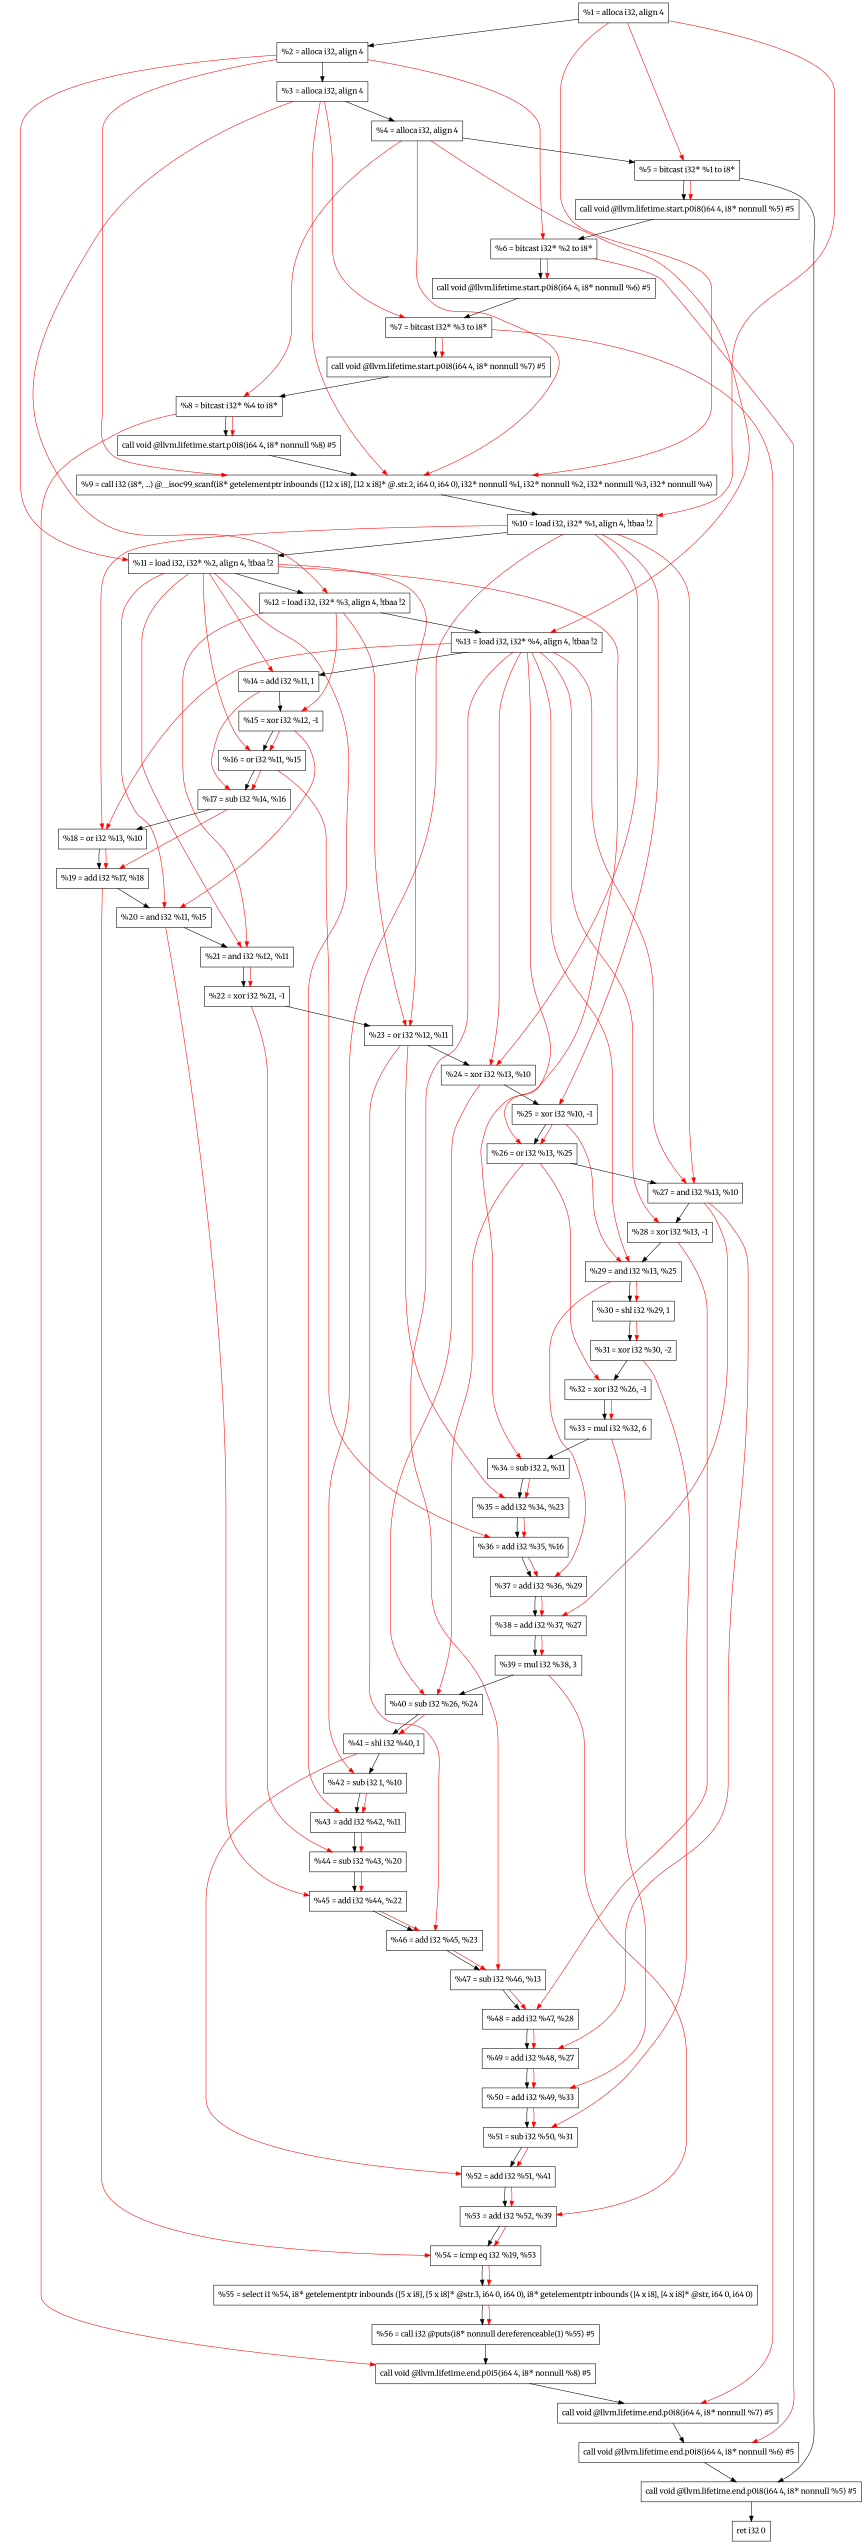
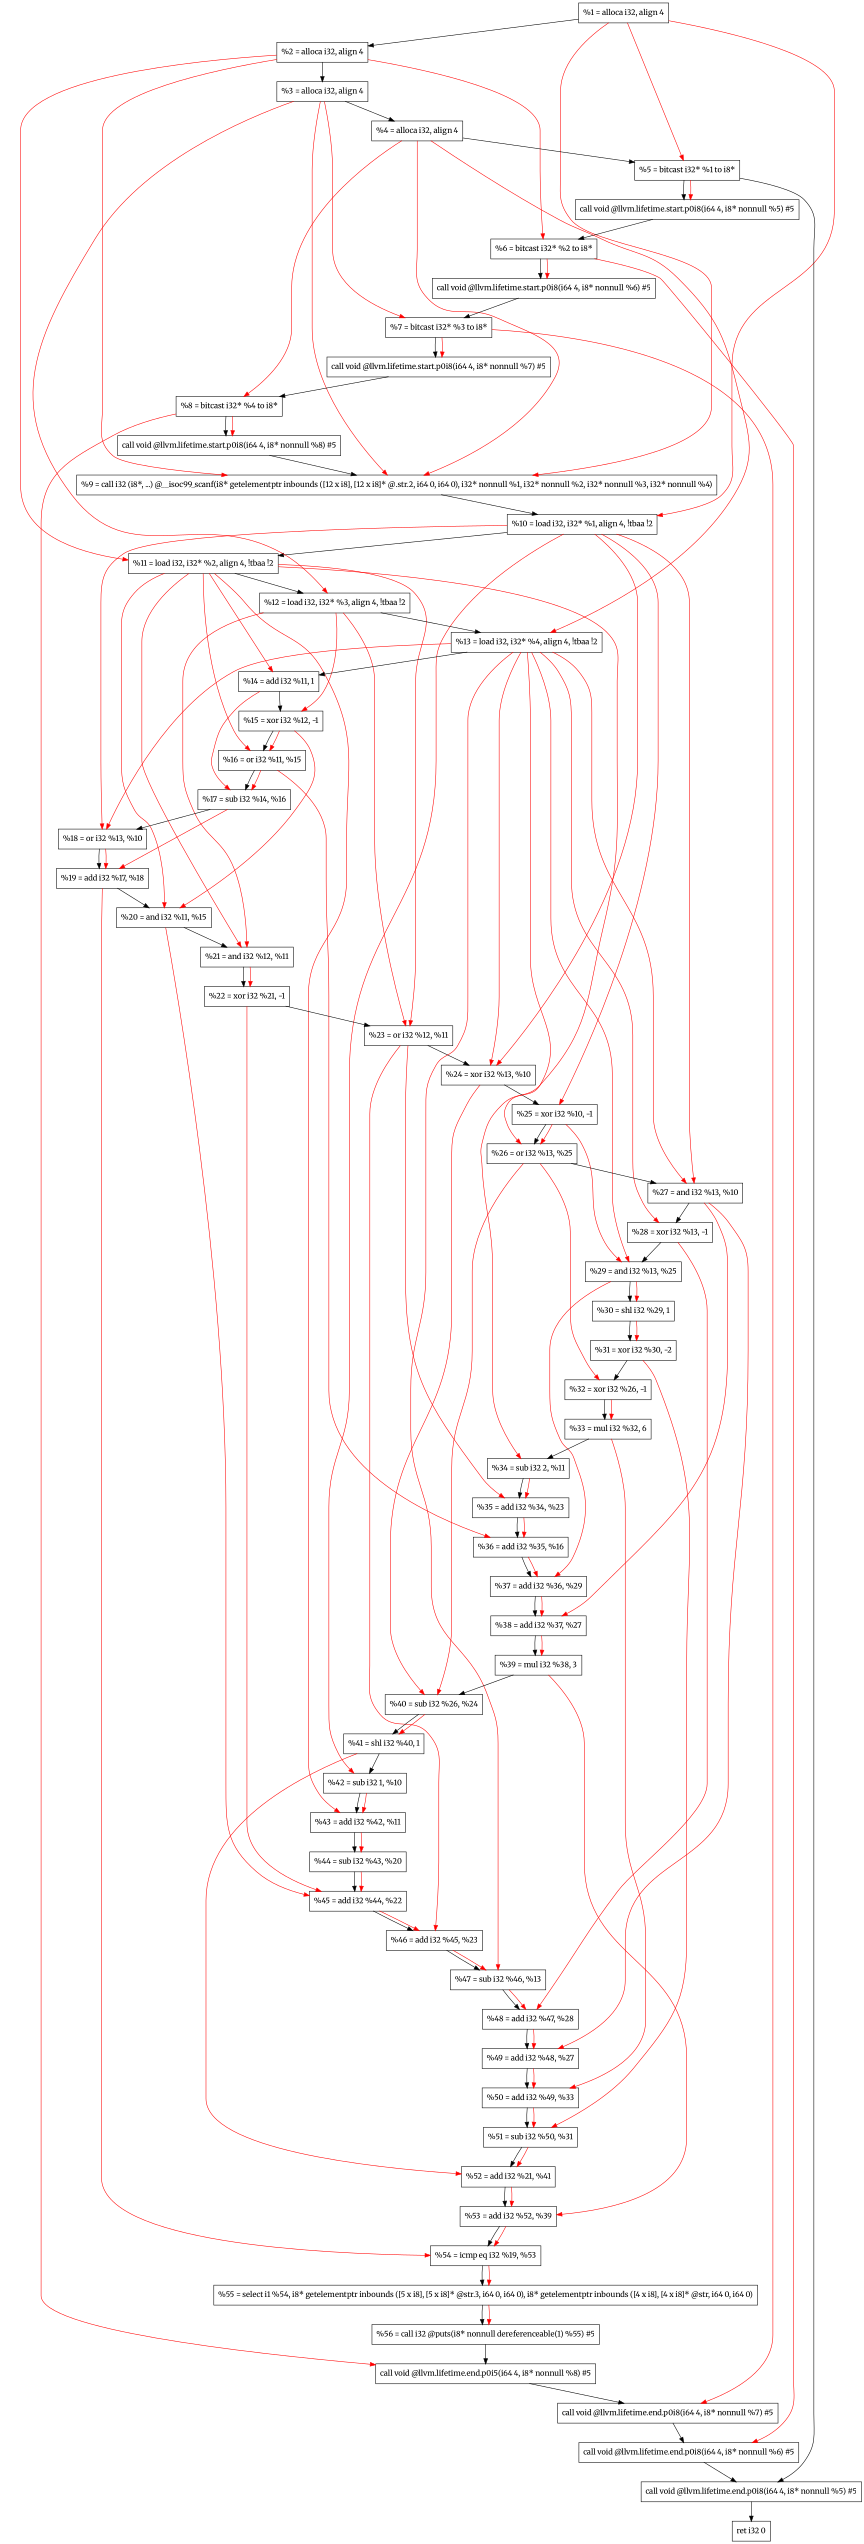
  digraph {
    fontname=Merriweather
    node [fontname=Merriweather shape=record]
    edge [fontname=Merriweather color=red]
    n1 [label="  %1 = alloca i32, align 4"]
    n2 [label="  %2 = alloca i32, align 4"]
    n3 [label="  %5 = bitcast i32* %1 to i8*"]
    n4 [label="  %9 = call i32 (i8*, ...) @__isoc99_scanf(i8* getelementptr inbounds ([12 x i8], [12 x i8]* @.str.2, i64 0, i64 0), i32* nonnull %1, i32* nonnull %2, i32* nonnull %3, i32* nonnull %4)"]
    n5 [label="  %10 = load i32, i32* %1, align 4, !tbaa !2"]
    n6 [label="  %3 = alloca i32, align 4"]
    n7 [label="  %6 = bitcast i32* %2 to i8*"]
    n8 [label="  %11 = load i32, i32* %2, align 4, !tbaa !2"]
    n9 [label="  call void @llvm.lifetime.start.p0i8(i64 4, i8* nonnull %5) #5"]
    n10 [label="  call void @llvm.lifetime.end.p0i8(i64 4, i8* nonnull %5) #5"]
    n11 [label="  %18 = or i32 %13, %10"]
    n12 [label="  %24 = xor i32 %13, %10"]
    n13 [label="  %25 = xor i32 %10, -1"]
    n14 [label="  %27 = and i32 %13, %10"]
    n15 [label="  %42 = sub i32 1, %10"]
    n16 [label="  %4 = alloca i32, align 4"]
    n17 [label="  %7 = bitcast i32* %3 to i8*"]
    n18 [label="  %12 = load i32, i32* %3, align 4, !tbaa !2"]
    n19 [label="  call void @llvm.lifetime.start.p0i8(i64 4, i8* nonnull %6) #5"]
    n20 [label="  call void @llvm.lifetime.end.p0i8(i64 4, i8* nonnull %6) #5"]
    n21 [label="  %14 = add i32 %11, 1"]
    n22 [label="  %16 = or i32 %11, %15"]
    n23 [label="  %20 = and i32 %11, %15"]
    n24 [label="  %21 = and i32 %12, %11"]
    n25 [label="  %23 = or i32 %12, %11"]
    n26 [label="  %34 = sub i32 2, %11"]
    n27 [label="  %43 = add i32 %42, %11"]
    n28 [label="  %8 = bitcast i32* %4 to i8*"]
    n29 [label="  %13 = load i32, i32* %4, align 4, !tbaa !2"]
    n30 [label="  call void @llvm.lifetime.start.p0i8(i64 4, i8* nonnull %7) #5"]
    n31 [label="  call void @llvm.lifetime.end.p0i8(i64 4, i8* nonnull %7) #5"]
    n32 [label="  %15 = xor i32 %12, -1"]
    n33 [label="  call void @llvm.lifetime.start.p0i8(i64 4, i8* nonnull %8) #5"]
    n34 [label="call void @llvm.lifetime.end.p0i5(i64 4, i8* nonnull %8) #5"]
    n35 [label="  %26 = or i32 %13, %25"]
    n36 [label="  %28 = xor i32 %13, -1"]
    n37 [label="  %29 = and i32 %13, %25"]
    n38 [label="  %47 = sub i32 %46, %13"]
    n39 [label="  ret i32 0"]
    n40 [label="  %19 = add i32 %17, %18"]
    n41 [label="  %40 = sub i32 %26, %24"]
    n42 [label="  %38 = add i32 %37, %27"]
    n43 [label="  %49 = add i32 %48, %27"]
    n44 [label="  %17 = sub i32 %14, %16"]
    n45 [label="  %36 = add i32 %35, %16"]
    n46 [label="  %45 = add i32 %44, %22"]
    n47 [label="  %22 = xor i32 %21, -1"]
    n48 [label="  %35 = add i32 %34, %23"]
    n49 [label="  %46 = add i32 %45, %23"]
    n50 [label="  %44 = sub i32 %43, %20"]
    n51 [label="  %32 = xor i32 %26, -1"]
    n52 [label="  %48 = add i32 %47, %28"]
    n53 [label="  %30 = shl i32 %29, 1"]
    n54 [label="  %37 = add i32 %36, %29"]
    n55 [label="  %54 = icmp eq i32 %19, %53"]
    n56 [label="  %55 = select i1 %54, i8* getelementptr inbounds ([5 x i8], [5 x i8]* @str.3, i64 0, i64 0), i8* getelementptr inbounds ([4 x i8], [4 x i8]* @str, i64 0, i64 0)"]
    n57 [label="  %41 = shl i32 %40, 1"]
    n58 [label="  %33 = mul i32 %32, 6"]
    n59 [label="  %39 = mul i32 %38, 3"]
    n60 [label="  %50 = add i32 %49, %33"]
    n61 [label="  %31 = xor i32 %30, -2"]
    n62 [label="  %51 = sub i32 %50, %31"]
-   n63 [label="  %52 = add i32 %51, %41"]
+   n63 [label="%52 = add i32 %21, %41"]
    n64 [label="  %53 = add i32 %52, %39"]
    n65 [label="  %56 = call i32 @puts(i8* nonnull dereferenceable(1) %55) #5"]
    n1 -> n2 [color=""]
    n1 -> n3
    n1 -> n4
    n1 -> n5
    n2 -> n4
    n2 -> n6 [color=""]
    n2 -> n7
    n2 -> n8
    n3 -> n9 [color=""]
    n3 -> n9
    n3 -> n10 [color=black]
    n4 -> n5 [color=""]
    n5 -> n8 [color=""]
    n5 -> n11
    n5 -> n12
    n5 -> n13
    n5 -> n14
    n5 -> n15
    n6 -> n4
    n6 -> n16 [color=""]
    n6 -> n17
    n6 -> n18
    n7 -> n19 [color=""]
    n7 -> n19
    n7 -> n20
    n8 -> n18 [color=""]
    n8 -> n21
    n8 -> n22
    n8 -> n23
    n8 -> n24
    n8 -> n25
    n8 -> n26
    n8 -> n27
    n9 -> n7 [color=""]
    n10 -> n39 [color=""]
    n11 -> n40 [color=""]
    n11 -> n40
    n12 -> n13 [color=""]
    n12 -> n41
    n13 -> n35 [color=""]
    n13 -> n35
    n13 -> n37
    n14 -> n36 [color=""]
    n14 -> n42
    n14 -> n43
    n15 -> n27 [color=""]
    n15 -> n27
    n16 -> n3 [color=""]
    n16 -> n4
    n16 -> n28
    n16 -> n29
    n17 -> n30 [color=""]
    n17 -> n30
    n17 -> n31
    n18 -> n24
    n18 -> n25
    n18 -> n29 [color=""]
    n18 -> n32
    n19 -> n17 [color=""]
    n20 -> n10 [color=""]
    n21 -> n32 [color=""]
    n21 -> n44
    n22 -> n44 [color=""]
    n22 -> n44
    n22 -> n45
    n23 -> n24 [color=""]
    n23 -> n46
    n24 -> n47 [color=""]
    n24 -> n47
    n25 -> n12 [color=""]
    n25 -> n48
    n25 -> n49
    n26 -> n48 [color=""]
    n26 -> n48
    n27 -> n50 [color=""]
    n27 -> n50
    n28 -> n33 [color=""]
    n28 -> n33
    n28 -> n34
    n29 -> n11
    n29 -> n12
    n29 -> n14
    n29 -> n21 [color=""]
    n29 -> n35
    n29 -> n36
    n29 -> n37
    n29 -> n38
    n30 -> n28 [color=""]
    n31 -> n20 [color=""]
    n32 -> n22 [color=""]
    n32 -> n22
    n32 -> n23
    n33 -> n4 [color=""]
    n34 -> n31 [color=""]
    n35 -> n14 [color=""]
    n35 -> n41
    n35 -> n51
    n36 -> n37 [color=""]
    n36 -> n52
    n37 -> n53 [color=""]
    n37 -> n53
    n37 -> n54
    n38 -> n52 [color=""]
    n38 -> n52
    n40 -> n23 [color=""]
    n40 -> n55
    n41 -> n57 [color=""]
    n41 -> n57
    n42 -> n59 [color=""]
    n42 -> n59
    n43 -> n60 [color=""]
    n43 -> n60
    n44 -> n11 [color=""]
    n44 -> n40
    n45 -> n54 [color=""]
    n45 -> n54
    n46 -> n49 [color=""]
    n46 -> n49
    n47 -> n25 [color=""]
-   n47 -> n50
+   n47 -> n46
    n48 -> n45 [color=""]
    n48 -> n45
    n49 -> n38 [color=""]
    n49 -> n38
    n50 -> n46 [color=""]
    n50 -> n46
    n51 -> n58 [color=""]
    n51 -> n58
    n52 -> n43 [color=""]
    n52 -> n43
    n53 -> n61 [color=""]
    n53 -> n61
    n54 -> n42 [color=""]
    n54 -> n42
    n55 -> n56 [color=""]
    n55 -> n56
    n56 -> n65 [color=""]
    n56 -> n65
    n57 -> n15 [color=""]
    n57 -> n63
    n58 -> n26 [color=""]
    n58 -> n60
    n59 -> n41 [color=""]
    n59 -> n64
    n60 -> n62 [color=""]
    n60 -> n62
    n61 -> n51 [color=""]
    n61 -> n62
    n62 -> n63 [color=""]
    n62 -> n63
    n63 -> n64 [color=""]
    n63 -> n64
    n64 -> n55 [color=""]
    n64 -> n55
    n65 -> n34 [color=""]
  }
